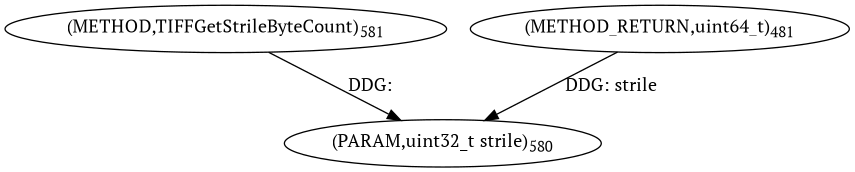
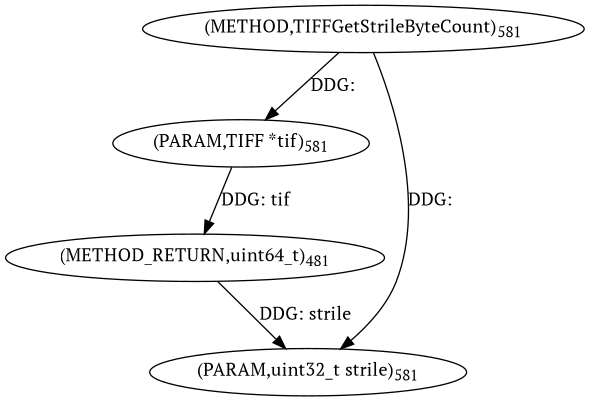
  digraph {
    fontname="PT Serif"
    node [fontname="PT Serif"]
    edge [fontname="PT Serif"]
    n1 [label=<(METHOD,TIFFGetStrileByteCount)<SUB>581</SUB>>]
-   n3 [label=<(PARAM,uint32_t strile)<SUB>580</SUB>>]
+   n2 [label=<(PARAM,TIFF *tif)<SUB>581</SUB>>]
+   n3 [label=<(PARAM,uint32_t strile)<SUB>581</SUB>>]
    n4 [label=<(METHOD_RETURN,uint64_t)<SUB>481</SUB>>]
+   n1 -> n2 [label="DDG: "]
    n1 -> n3 [label="DDG: "]
+   n2 -> n4 [label="DDG: tif"]
    n4 -> n3 [label="DDG: strile"]
  }
